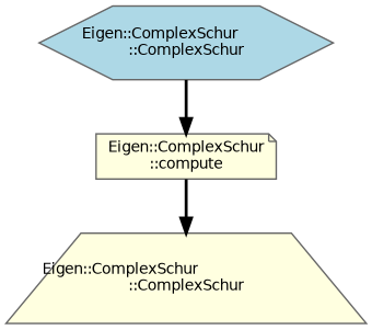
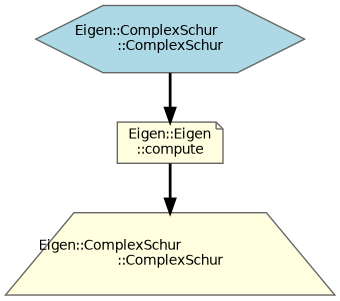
  digraph {
    rankdir=TB
    node [color=grey40 fillcolor=lightyellow fontname=Helvetica fontsize=10 style=filled]
    edge [color=black fontname=Helvetica fontsize=10 labelfontname=Helvetica labelfontsize=10 style=bold]
    n1 [color=gray40 fillcolor=lightblue fontcolor=black height=0.2 label="Eigen::ComplexSchur\l::ComplexSchur" shape=hexagon width=0.4]
-   n2 [height=0.2 label="Eigen::ComplexSchur\l::compute" shape=note width=0.4]
+   n2 [height=0.2 label="Eigen::Eigen\l::compute" shape=note width=0.4]
    n3 [height=0.2 label="Eigen::ComplexSchur\l::ComplexSchur" shape=trapezium width=0.4]
    n1 -> n2
    n2 -> n3
  }
